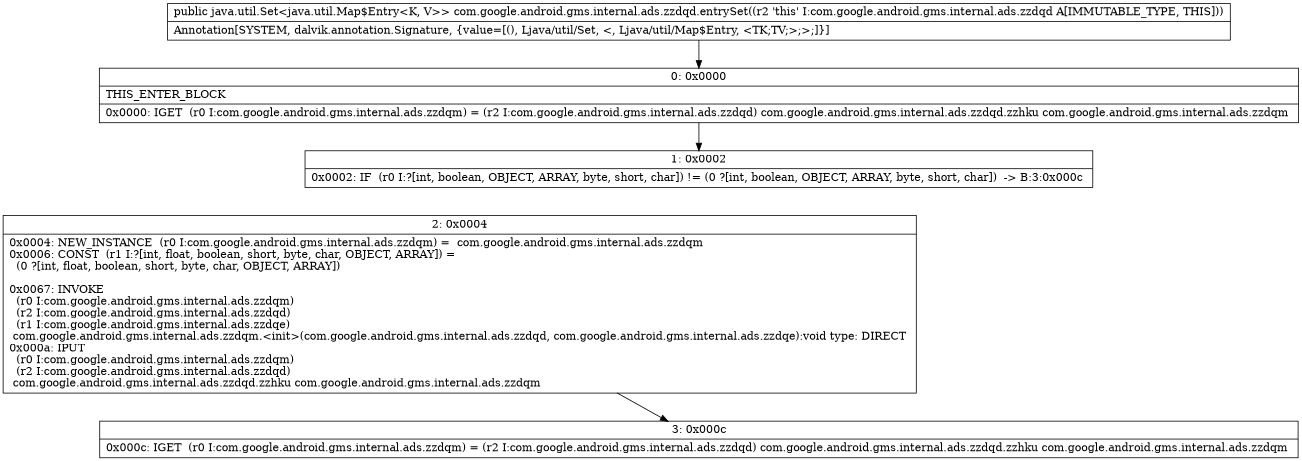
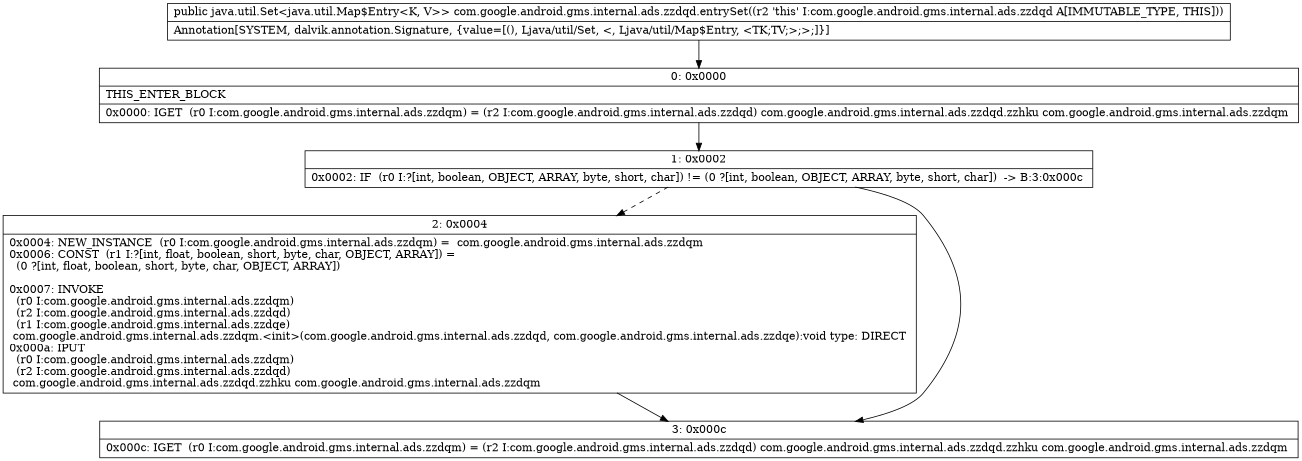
  digraph {
    node [shape=record]
    n1 [label="{0\:\ 0x0000|THIS_ENTER_BLOCK\l|0x0000: IGET  (r0 I:com.google.android.gms.internal.ads.zzdqm) = (r2 I:com.google.android.gms.internal.ads.zzdqd) com.google.android.gms.internal.ads.zzdqd.zzhku com.google.android.gms.internal.ads.zzdqm \l}"]
    n2 [label="{1\:\ 0x0002|0x0002: IF  (r0 I:?[int, boolean, OBJECT, ARRAY, byte, short, char]) != (0 ?[int, boolean, OBJECT, ARRAY, byte, short, char])  \-\> B:3:0x000c \l}"]
-   n3 [label="{2\:\ 0x0004|0x0004: NEW_INSTANCE  (r0 I:com.google.android.gms.internal.ads.zzdqm) =  com.google.android.gms.internal.ads.zzdqm \l0x0006: CONST  (r1 I:?[int, float, boolean, short, byte, char, OBJECT, ARRAY]) = \l  (0 ?[int, float, boolean, short, byte, char, OBJECT, ARRAY])\l \l0x0067: INVOKE  \l  (r0 I:com.google.android.gms.internal.ads.zzdqm)\l  (r2 I:com.google.android.gms.internal.ads.zzdqd)\l  (r1 I:com.google.android.gms.internal.ads.zzdqe)\l com.google.android.gms.internal.ads.zzdqm.\<init\>(com.google.android.gms.internal.ads.zzdqd, com.google.android.gms.internal.ads.zzdqe):void type: DIRECT \l0x000a: IPUT  \l  (r0 I:com.google.android.gms.internal.ads.zzdqm)\l  (r2 I:com.google.android.gms.internal.ads.zzdqd)\l com.google.android.gms.internal.ads.zzdqd.zzhku com.google.android.gms.internal.ads.zzdqm \l}"]
+   n3 [label="{2\:\ 0x0004|0x0004: NEW_INSTANCE  (r0 I:com.google.android.gms.internal.ads.zzdqm) =  com.google.android.gms.internal.ads.zzdqm \l0x0006: CONST  (r1 I:?[int, float, boolean, short, byte, char, OBJECT, ARRAY]) = \l  (0 ?[int, float, boolean, short, byte, char, OBJECT, ARRAY])\l \l0x0007: INVOKE  \l  (r0 I:com.google.android.gms.internal.ads.zzdqm)\l  (r2 I:com.google.android.gms.internal.ads.zzdqd)\l  (r1 I:com.google.android.gms.internal.ads.zzdqe)\l com.google.android.gms.internal.ads.zzdqm.\<init\>(com.google.android.gms.internal.ads.zzdqd, com.google.android.gms.internal.ads.zzdqe):void type: DIRECT \l0x000a: IPUT  \l  (r0 I:com.google.android.gms.internal.ads.zzdqm)\l  (r2 I:com.google.android.gms.internal.ads.zzdqd)\l com.google.android.gms.internal.ads.zzdqd.zzhku com.google.android.gms.internal.ads.zzdqm \l}"]
    n4 [label="{3\:\ 0x000c|0x000c: IGET  (r0 I:com.google.android.gms.internal.ads.zzdqm) = (r2 I:com.google.android.gms.internal.ads.zzdqd) com.google.android.gms.internal.ads.zzdqd.zzhku com.google.android.gms.internal.ads.zzdqm \l}"]
    n5 [label="{public java.util.Set\<java.util.Map$Entry\<K, V\>\> com.google.android.gms.internal.ads.zzdqd.entrySet((r2 'this' I:com.google.android.gms.internal.ads.zzdqd A[IMMUTABLE_TYPE, THIS]))  | Annotation[SYSTEM, dalvik.annotation.Signature, \{value=[(), Ljava\/util\/Set, \<, Ljava\/util\/Map$Entry, \<TK;TV;\>;\>;]\}]\l}"]
    n1 -> n2
+   n2 -> n3 [style=dashed]
+   n2 -> n4
    n3 -> n4
    n5 -> n1
  }
